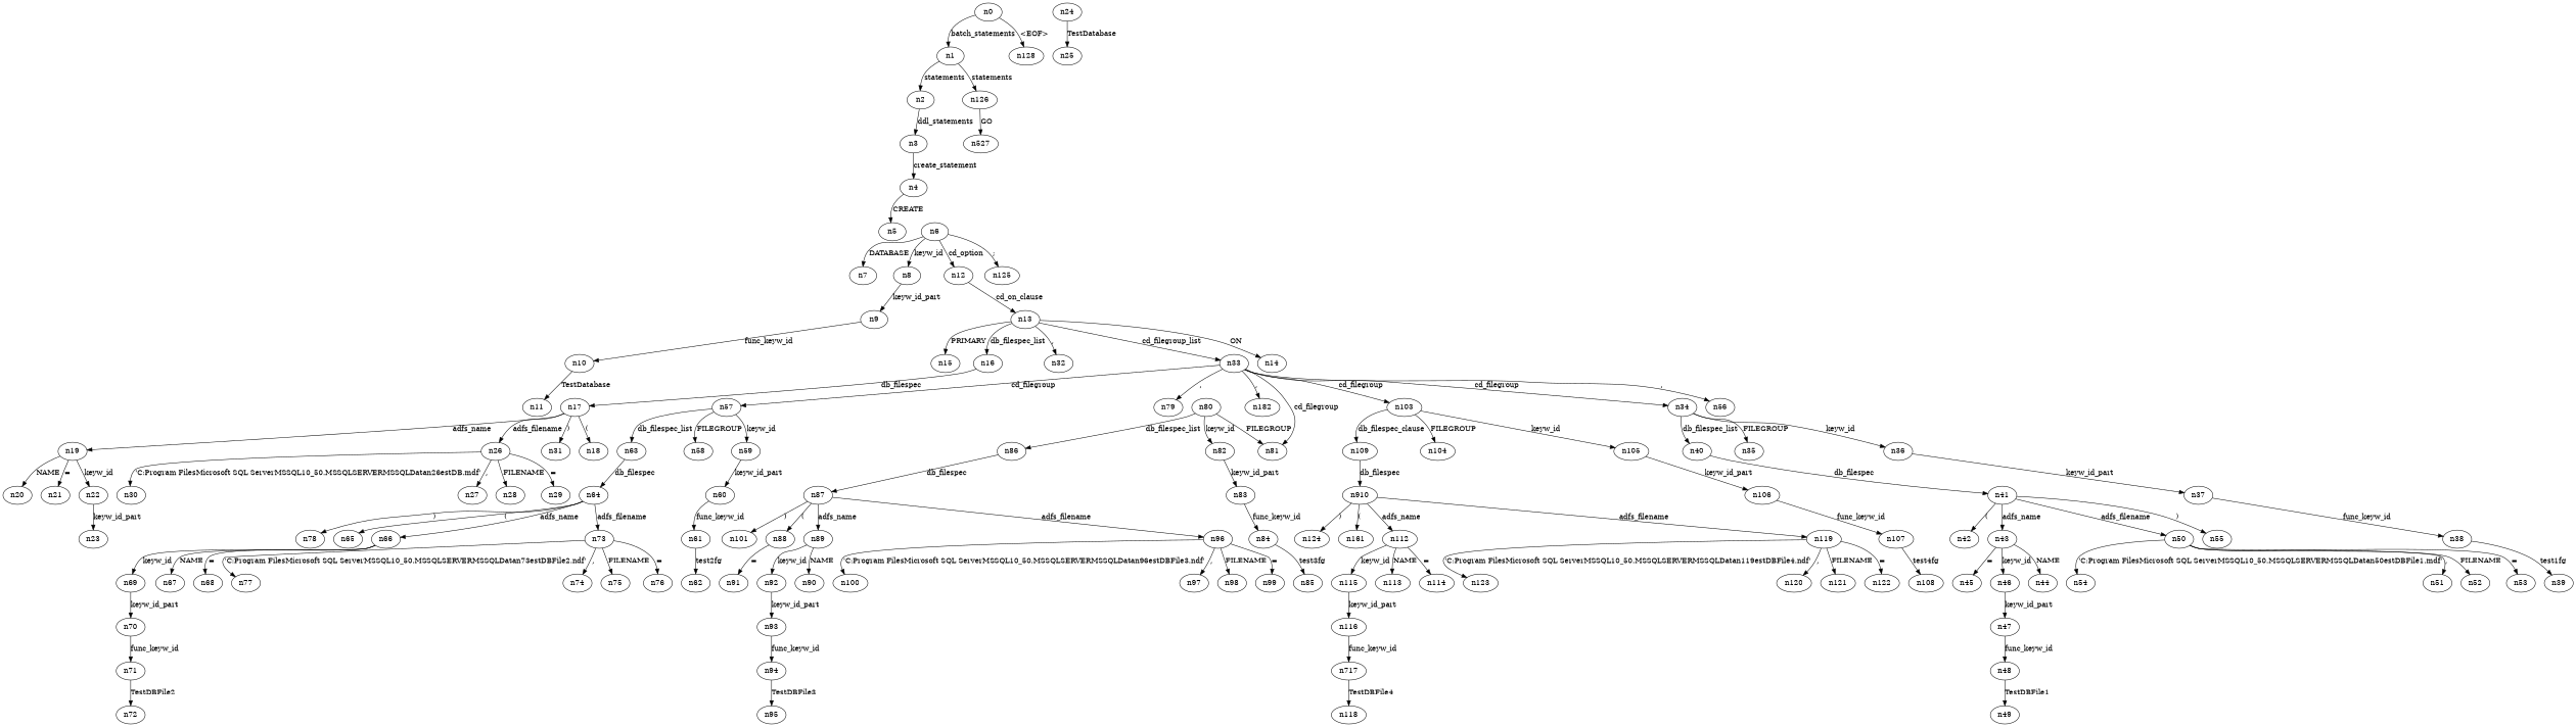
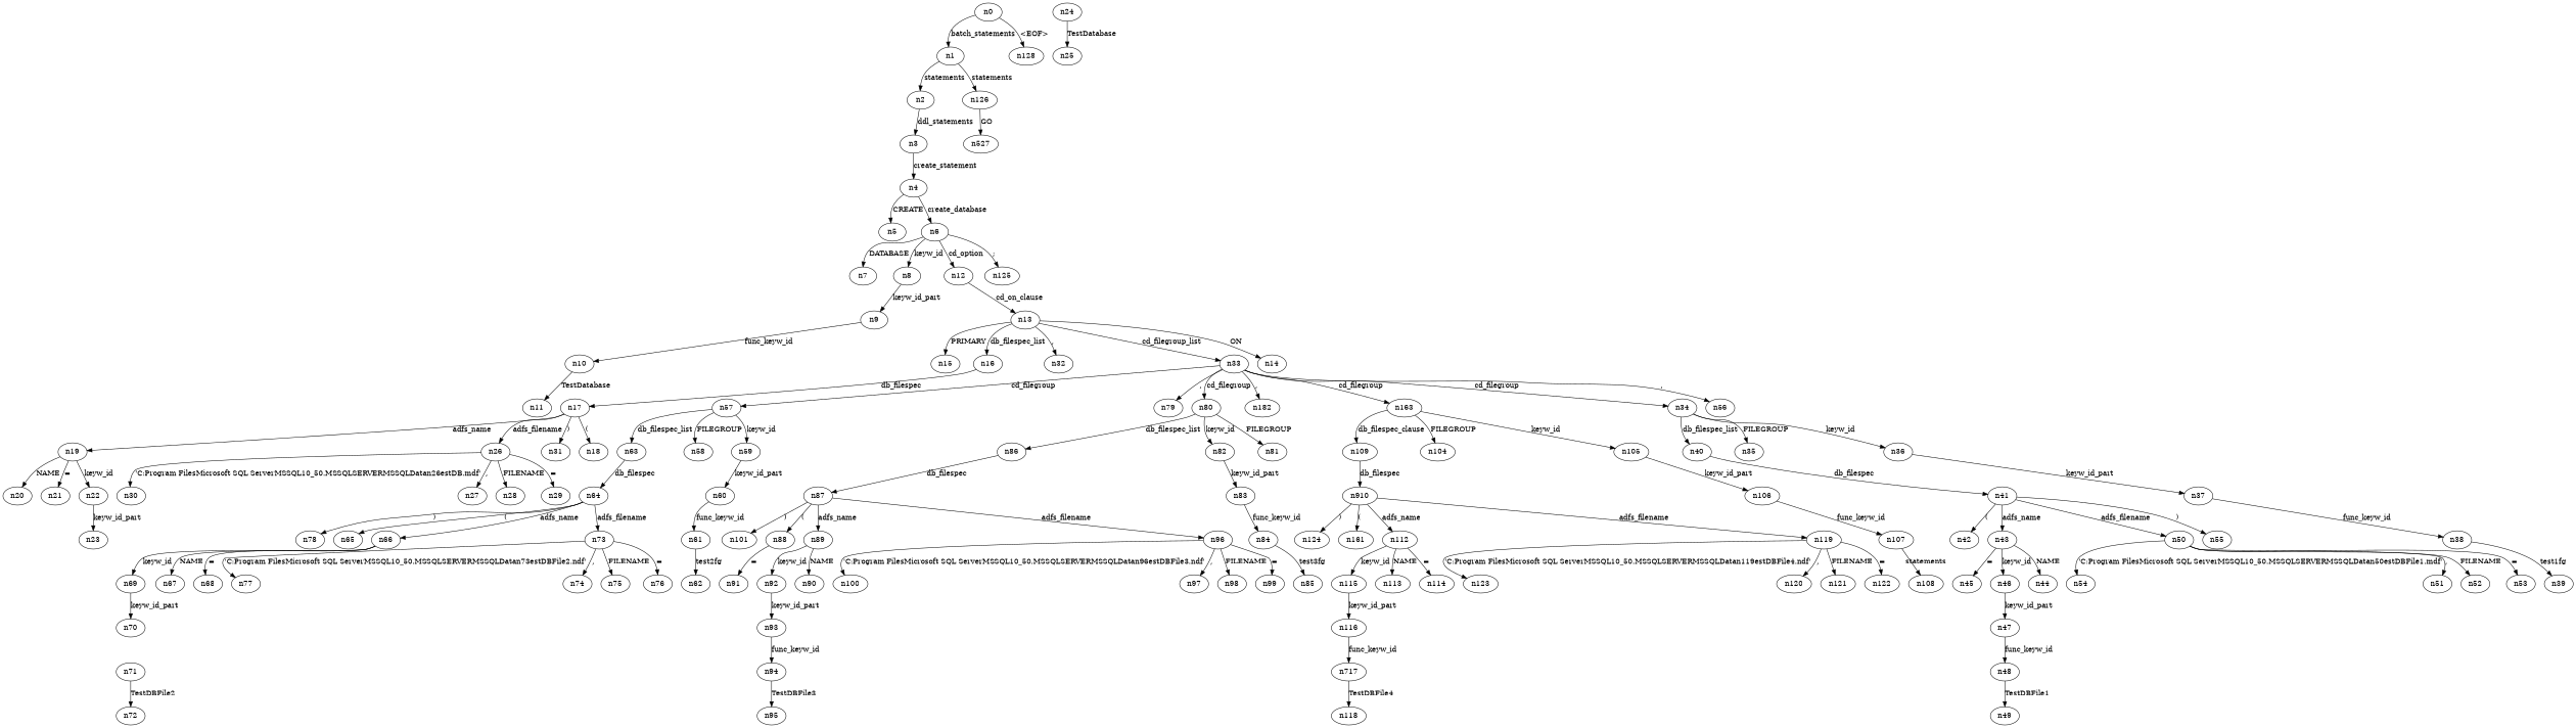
  digraph {
    n0
    n1
    n128
    n2
    n126
    n3
    n127 [label=n527]
    n4
    n5
    n6
    n7
    n8
    n12
    n125
    n9
    n13
    n10
    n11
    n14
    n15
    n16
    n32
    n33
    n17
    n34
    n56
    n57
    n79
    n80
    n102 [label=n182]
-   n103
+   n103 [label=n163]
    n18
    n19
    n26
    n31
    n20
    n21
    n22
    n27
    n28
    n29
    n30
    n23
    n24
    n25
    n35
    n36
    n40
    n58
    n59
    n63
    n81
    n82
    n86
    n104
    n105
    n109
    n37
    n41
    n38
    n39
    n42
    n43
    n50
    n55
    n44
    n45
    n46
    n51
    n52
    n53
    n54
    n47
    n48
    n49
    n60
    n64
    n61
    n62
    n65
    n66
    n73
    n78
    n67
    n68
    n69
    n74
    n75
    n76
    n77
    n70
    n71
    n72
    n83
    n87
    n84
    n85
    n88
    n89
    n96
    n101
    n91
    n90
    n92
    n97
    n98
    n99
    n100
    n93
    n94
    n95
    n106
    n110 [label=n910]
    n107
    n108
    n111 [label=n161]
    n112
    n119
    n124
    n113
    n114
    n115
    n120
    n121
    n122
    n123
    n116
    n117 [label=n717]
    n118
    n0 -> n1 [label=batch_statements]
    n0 -> n128 [label="<EOF>"]
    n1 -> n2 [label=statements]
    n1 -> n126 [label=statements]
    n2 -> n3 [label=ddl_statements]
    n126 -> n127 [label=GO]
    n3 -> n4 [label=create_statement]
    n4 -> n5 [label=CREATE]
+   n4 -> n6 [label=create_database]
    n6 -> n7 [label=DATABASE]
    n6 -> n8 [label=keyw_id]
    n6 -> n12 [label=cd_option]
    n6 -> n125 [label=";"]
    n8 -> n9 [label=keyw_id_part]
    n12 -> n13 [label=cd_on_clause]
    n9 -> n10 [label=func_keyw_id]
    n13 -> n14 [label=ON]
    n13 -> n15 [label=PRIMARY]
    n13 -> n16 [label=db_filespec_list]
    n13 -> n32 [label=","]
    n13 -> n33 [label=cd_filegroup_list]
    n10 -> n11 [label=TestDatabase]
    n16 -> n17 [label=db_filespec]
    n33 -> n34 [label=cd_filegroup]
    n33 -> n56 [label=","]
    n33 -> n57 [label=cd_filegroup]
    n33 -> n79 [label=","]
-   n33 -> n81 [label=cd_filegroup]
+   n33 -> n80 [label=cd_filegroup]
    n33 -> n102 [label=","]
    n33 -> n103 [label=cd_filegroup]
    n17 -> n18 [label="("]
    n17 -> n19 [label=adfs_name]
    n17 -> n26 [label=adfs_filename]
    n17 -> n31 [label=")"]
    n34 -> n35 [label=FILEGROUP]
    n34 -> n36 [label=keyw_id]
    n34 -> n40 [label=db_filespec_list]
    n57 -> n58 [label=FILEGROUP]
    n57 -> n59 [label=keyw_id]
    n57 -> n63 [label=db_filespec_list]
    n80 -> n81 [label=FILEGROUP]
    n80 -> n82 [label=keyw_id]
    n80 -> n86 [label=db_filespec_list]
    n103 -> n104 [label=FILEGROUP]
    n103 -> n105 [label=keyw_id]
    n103 -> n109 [label=db_filespec_clause]
    n19 -> n20 [label=NAME]
    n19 -> n21 [label="="]
    n19 -> n22 [label=keyw_id]
    n26 -> n27 [label=","]
    n26 -> n28 [label=FILENAME]
    n26 -> n29 [label="="]
    n26 -> n30 [label="'C:\Program Files\Microsoft SQL Server\MSSQL10_50.MSSQLSERVER\MSSQL\Data\TestDB.mdf'"]
    n22 -> n23 [label=keyw_id_part]
    n24 -> n25 [label=TestDatabase]
    n36 -> n37 [label=keyw_id_part]
    n40 -> n41 [label=db_filespec]
    n59 -> n60 [label=keyw_id_part]
    n63 -> n64 [label=db_filespec]
    n82 -> n83 [label=keyw_id_part]
    n86 -> n87 [label=db_filespec]
    n105 -> n106 [label=keyw_id_part]
    n109 -> n110 [label=db_filespec]
    n37 -> n38 [label=func_keyw_id]
    n41 -> n42 [label="("]
    n41 -> n43 [label=adfs_name]
    n41 -> n50 [label=adfs_filename]
    n41 -> n55 [label=")"]
    n38 -> n39 [label=test1fg]
    n43 -> n44 [label=NAME]
    n43 -> n45 [label="="]
    n43 -> n46 [label=keyw_id]
    n50 -> n51 [label=","]
    n50 -> n52 [label=FILENAME]
    n50 -> n53 [label="="]
    n50 -> n54 [label="'C:\Program Files\Microsoft SQL Server\MSSQL10_50.MSSQLSERVER\MSSQL\Data\TestDBFile1.mdf'"]
    n46 -> n47 [label=keyw_id_part]
    n47 -> n48 [label=func_keyw_id]
    n48 -> n49 [label=TestDBFile1]
    n60 -> n61 [label=func_keyw_id]
    n64 -> n65 [label="("]
    n64 -> n66 [label=adfs_name]
    n64 -> n73 [label=adfs_filename]
    n64 -> n78 [label=")"]
    n61 -> n62 [label=test2fg]
    n66 -> n67 [label=NAME]
    n66 -> n68 [label="="]
    n66 -> n69 [label=keyw_id]
    n73 -> n74 [label=","]
    n73 -> n75 [label=FILENAME]
    n73 -> n76 [label="="]
    n73 -> n77 [label="'C:\Program Files\Microsoft SQL Server\MSSQL10_50.MSSQLSERVER\MSSQL\Data\TestDBFile2.ndf'"]
    n69 -> n70 [label=keyw_id_part]
-   n70 -> n71 [label=func_keyw_id]
    n71 -> n72 [label=TestDBFile2]
    n83 -> n84 [label=func_keyw_id]
    n87 -> n88 [label="("]
    n87 -> n89 [label=adfs_name]
    n87 -> n96 [label=adfs_filename]
    n87 -> n101 [label=")"]
    n84 -> n85 [label=test3fg]
    n88 -> n91 [label="="]
    n89 -> n90 [label=NAME]
    n89 -> n92 [label=keyw_id]
    n96 -> n97 [label=","]
    n96 -> n98 [label=FILENAME]
    n96 -> n99 [label="="]
    n96 -> n100 [label="'C:\Program Files\Microsoft SQL Server\MSSQL10_50.MSSQLSERVER\MSSQL\Data\TestDBFile3.ndf'"]
    n92 -> n93 [label=keyw_id_part]
    n93 -> n94 [label=func_keyw_id]
    n94 -> n95 [label=TestDBFile3]
    n106 -> n107 [label=func_keyw_id]
    n110 -> n111 [label="("]
    n110 -> n112 [label=adfs_name]
    n110 -> n119 [label=adfs_filename]
    n110 -> n124 [label=")"]
-   n107 -> n108 [label=test4fg]
+   n107 -> n108 [label=statements]
    n112 -> n113 [label=NAME]
    n112 -> n114 [label="="]
    n112 -> n115 [label=keyw_id]
    n119 -> n120 [label=","]
    n119 -> n121 [label=FILENAME]
    n119 -> n122 [label="="]
    n119 -> n123 [label="'C:\Program Files\Microsoft SQL Server\MSSQL10_50.MSSQLSERVER\MSSQL\Data\TestDBFile4.ndf'"]
    n115 -> n116 [label=keyw_id_part]
    n116 -> n117 [label=func_keyw_id]
    n117 -> n118 [label=TestDBFile4]
  }
